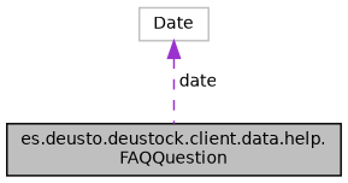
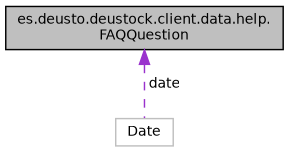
  digraph {
    node [fontname=Helvetica fontsize=10 shape=record style=filled]
    n1 [color=black fillcolor=grey75 fontcolor=black height=0.2 label="es.deusto.deustock.client.data.help.\lFAQQuestion" width=0.4]
    n2 [color=grey75 fillcolor=white height=0.2 label=Date width=0.4]
-   n2 -> n1 [color=darkorchid3 dir=back fontname=Helvetica fontsize=10 label=" date" labelfontname=Helvetica labelfontsize=10 style=dashed]
+   n1 -> n2 [color=darkorchid3 dir=back fontname=Helvetica fontsize=10 label=" date" labelfontname=Helvetica labelfontsize=10 style=dashed]
  }
